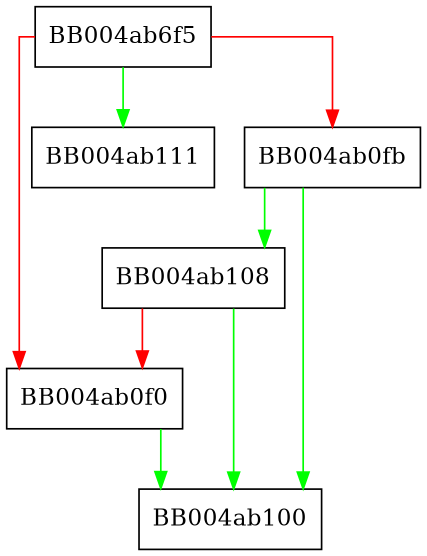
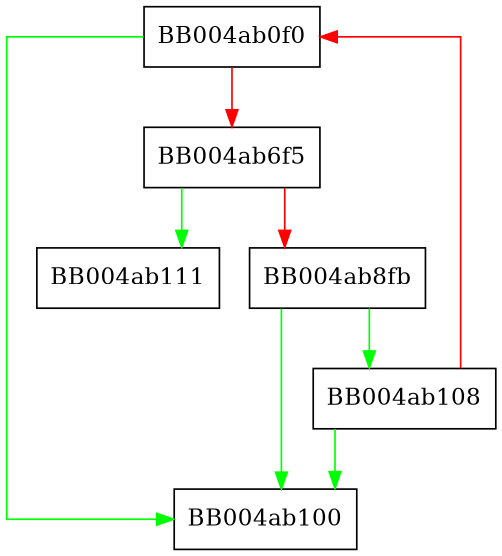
  digraph {
    splines=ortho
    node [shape=box]
    edge [color=green]
    BB004ab0f0
    BB004ab100
    n3 [label=BB004ab6f5]
    BB004ab111
-   BB004ab0fb
+   BB004ab0fb [label=BB004ab8fb]
    BB004ab108
    BB004ab0f0 -> BB004ab100
-   n3 -> BB004ab0f0 [color=red]
+   BB004ab0f0 -> n3 [color=red]
    n3 -> BB004ab111
    n3 -> BB004ab0fb [color=red]
    BB004ab0fb -> BB004ab100
    BB004ab0fb -> BB004ab108
    BB004ab108 -> BB004ab0f0 [color=red]
    BB004ab108 -> BB004ab100
  }
